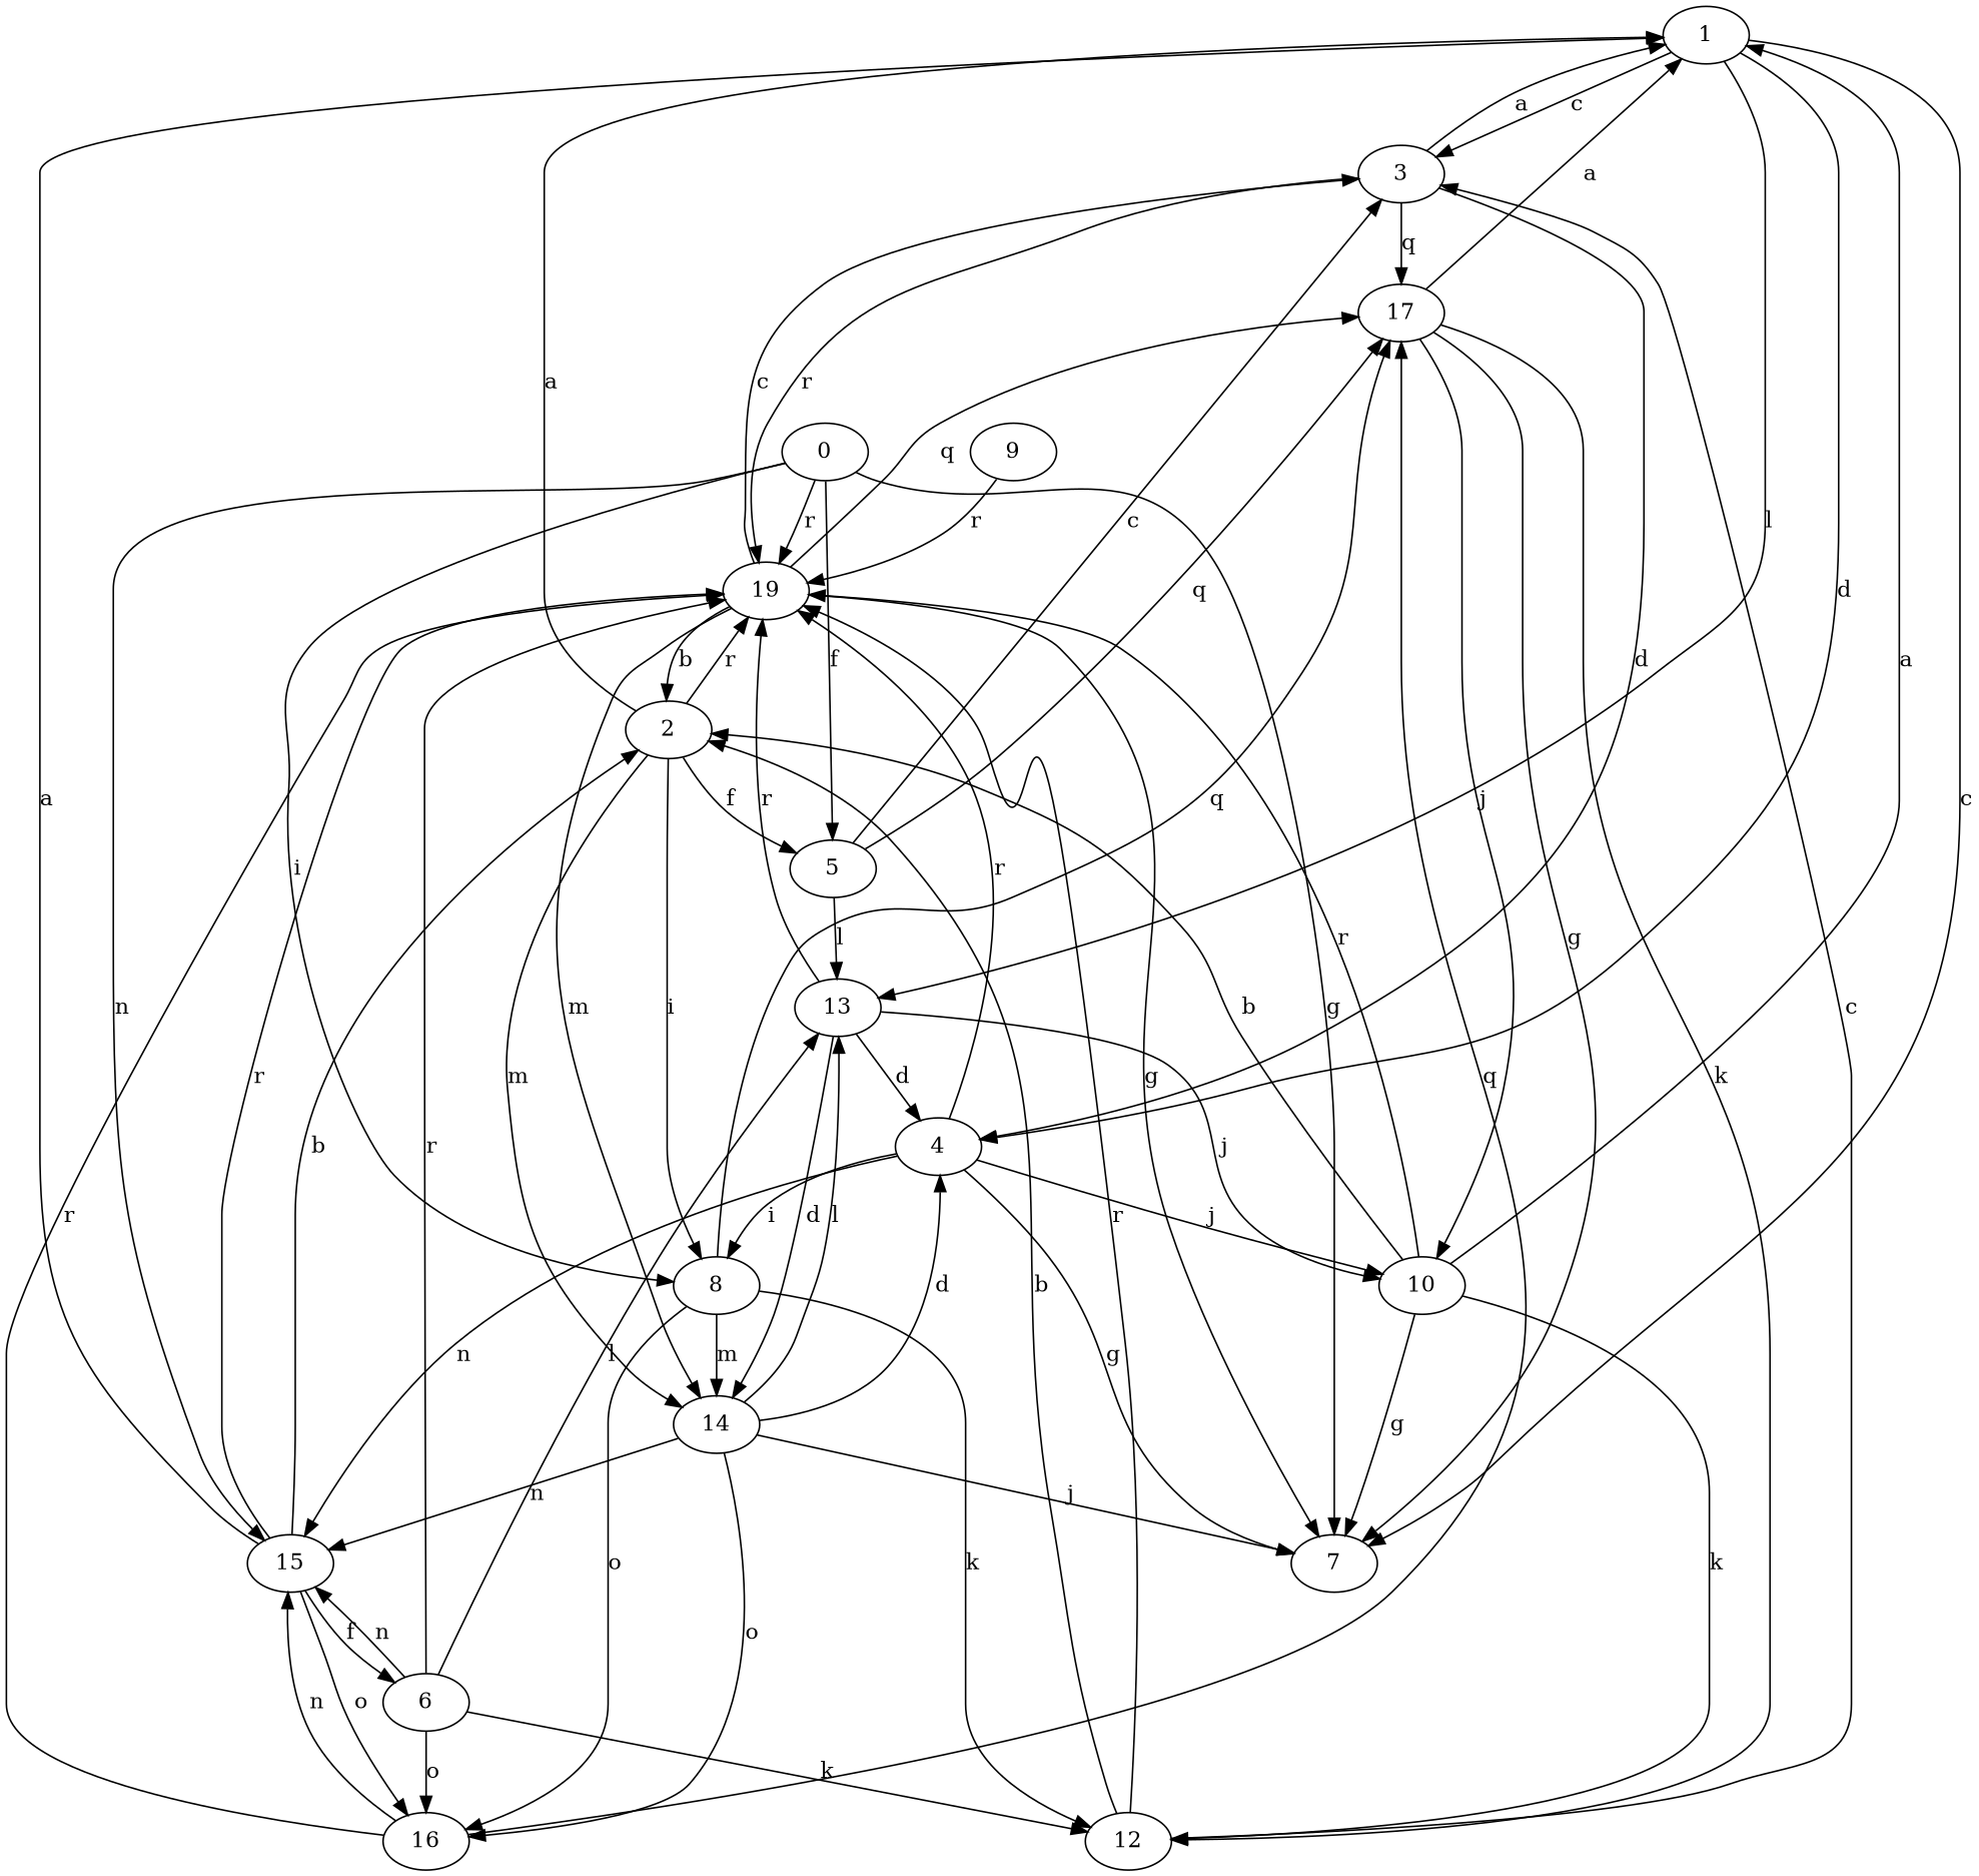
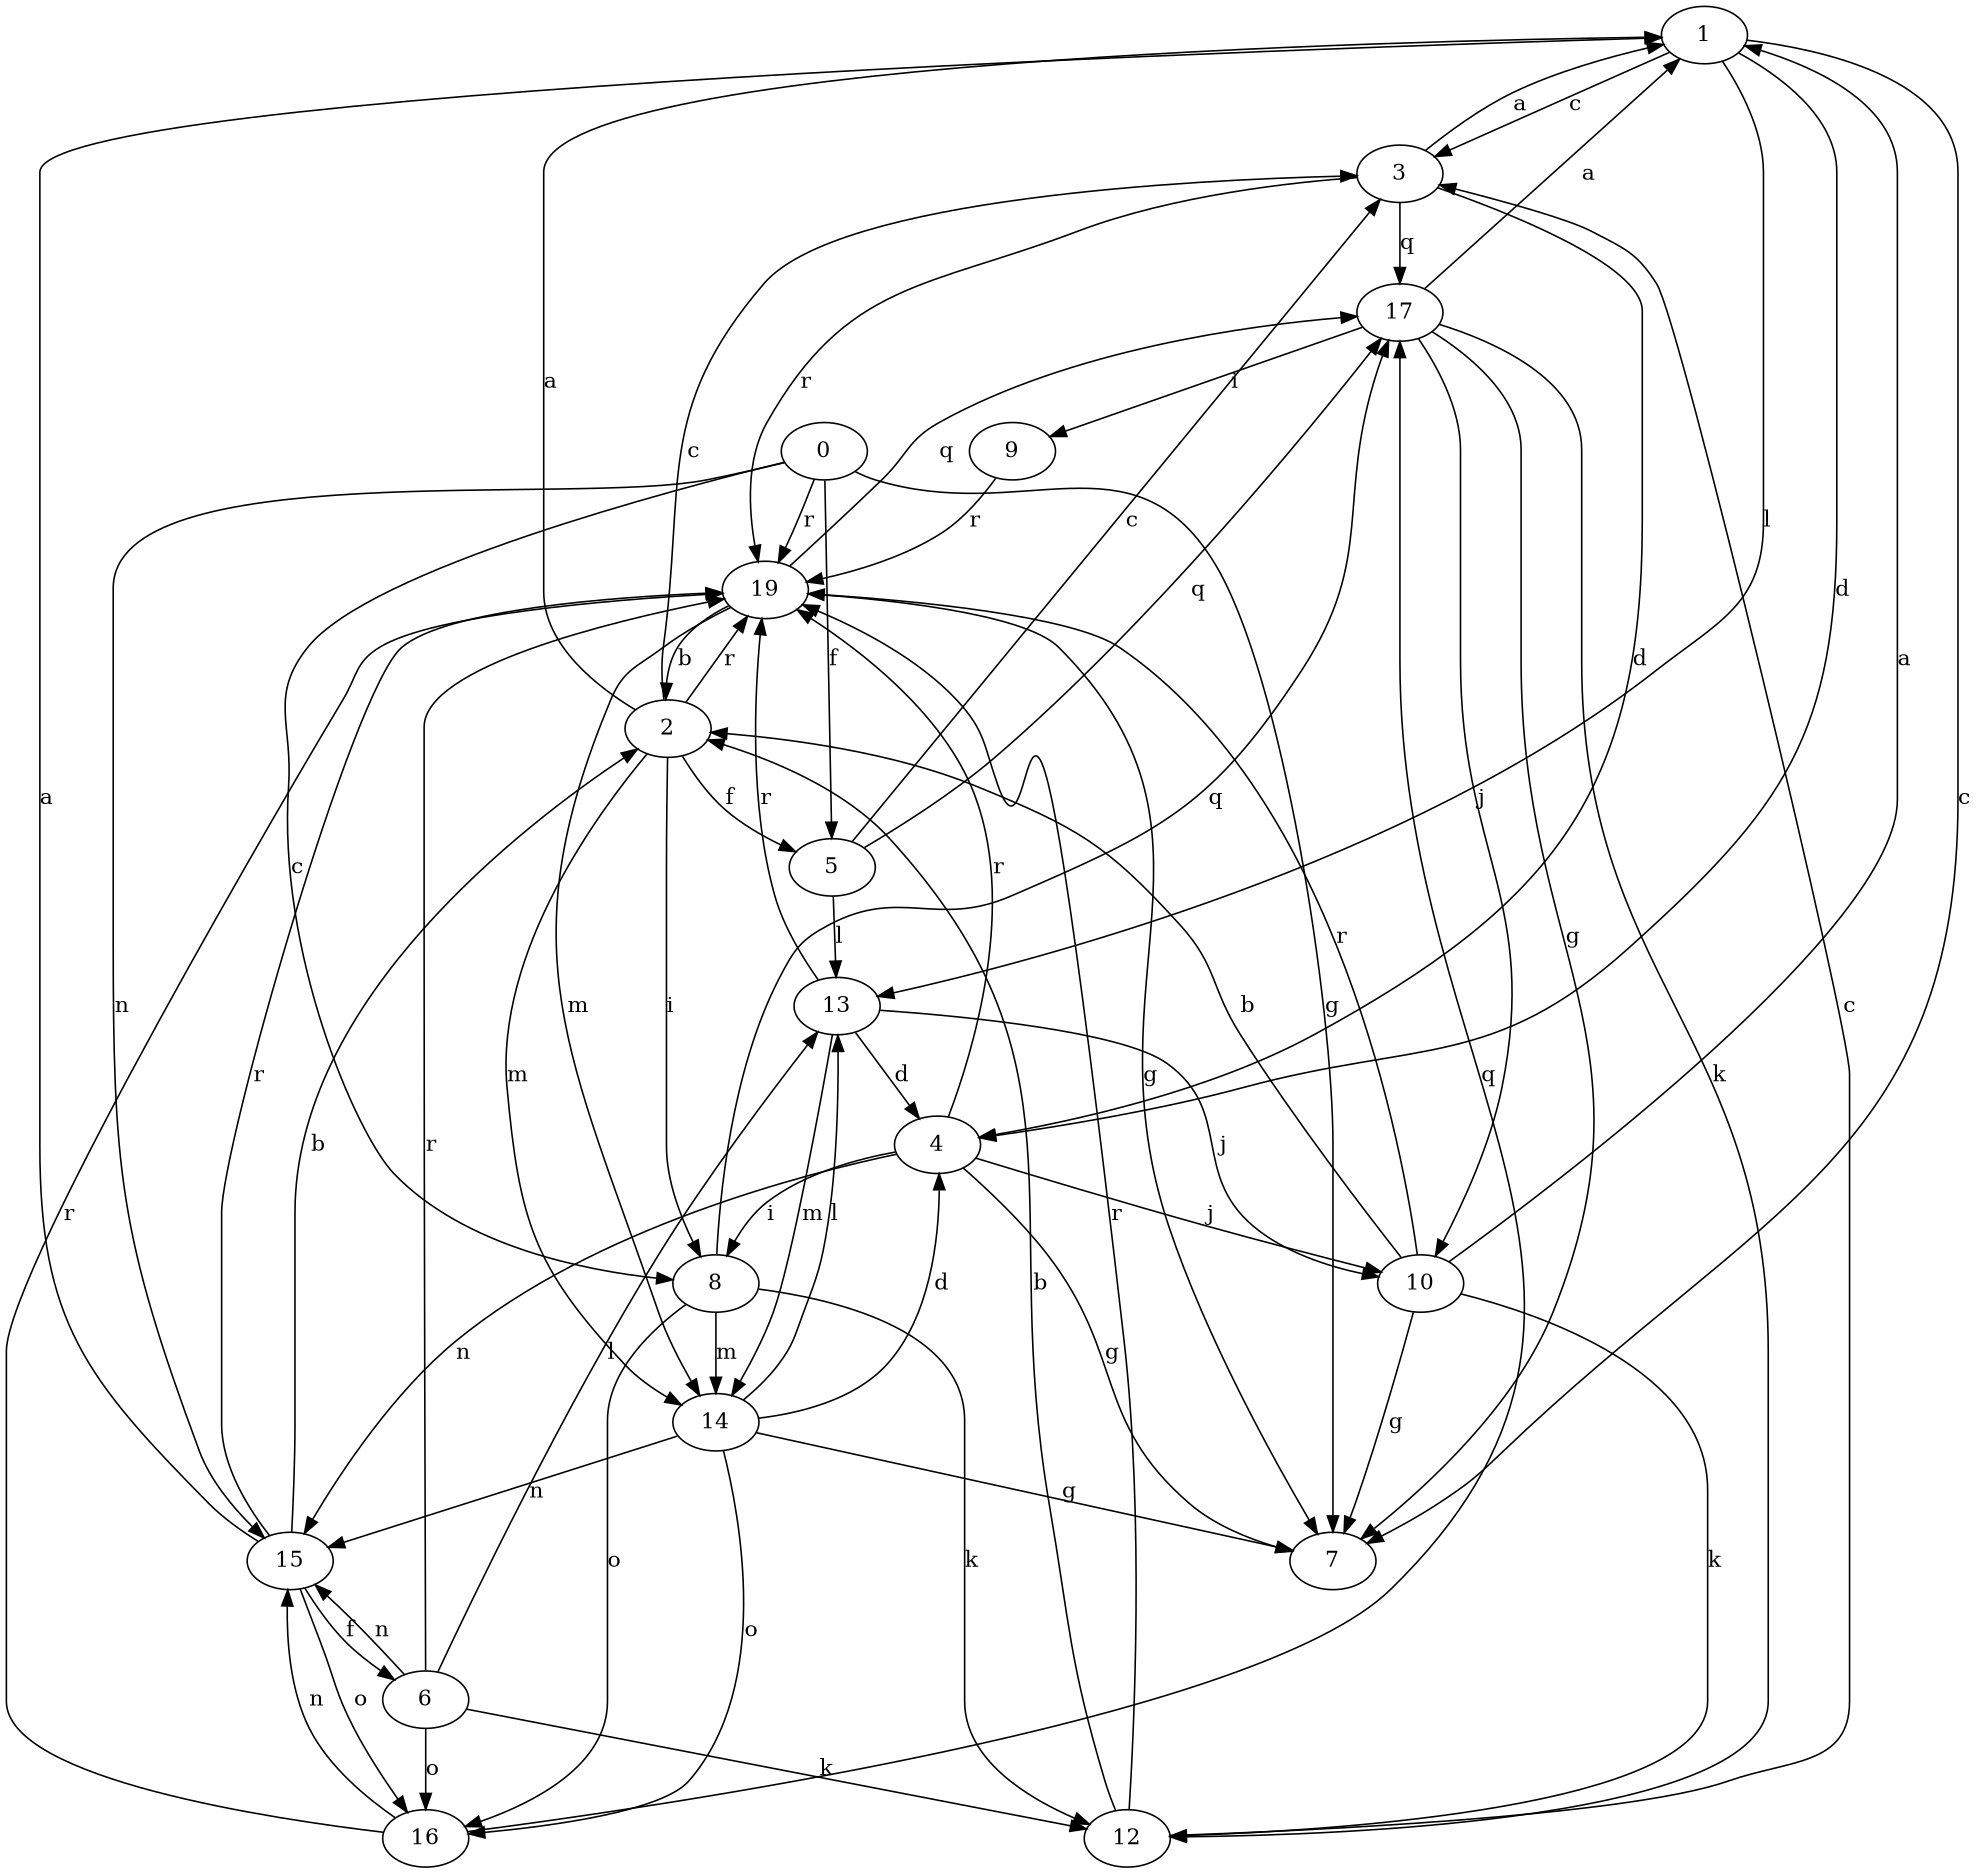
  strict digraph {
    fontname="DejaVu Serif"
    node [fontname="DejaVu Serif"]
    edge [fontname="DejaVu Serif"]
    1
    3
    4
    7
    13
    19
    17
    8
    10
    15
    14
    2
    5
    12
    16
    9
    6
    0
    1 -> 3 [label=c]
    1 -> 4 [label=d]
    1 -> 7 [label=c]
    1 -> 13 [label=l]
    3 -> 1 [label=a]
    3 -> 4 [label=d]
    3 -> 19 [label=r]
    3 -> 17 [label=q]
    4 -> 7 [label=g]
    4 -> 19 [label=r]
    4 -> 8 [label=i]
    4 -> 10 [label=j]
    4 -> 15 [label=n]
    13 -> 4 [label=d]
    13 -> 19 [label=r]
    13 -> 10 [label=j]
-   13 -> 14 [label=d]
-   19 -> 3 [label=c]
+   13 -> 14 [label=m]
+   2 -> 3 [label=c]
    19 -> 7 [label=g]
    19 -> 17 [label=q]
    19 -> 14 [label=m]
    19 -> 2 [label=b]
    17 -> 1 [label=a]
    17 -> 7 [label=g]
    17 -> 10 [label=j]
    17 -> 12 [label=k]
+   17 -> 9 [label=i]
    8 -> 17 [label=q]
    8 -> 14 [label=m]
    8 -> 12 [label=k]
    8 -> 16 [label=o]
    10 -> 1 [label=a]
    10 -> 7 [label=g]
    10 -> 19 [label=r]
    10 -> 2 [label=b]
    10 -> 12 [label=k]
    15 -> 1 [label=a]
    15 -> 19 [label=r]
    15 -> 2 [label=b]
    15 -> 16 [label=o]
    15 -> 6 [label=f]
    14 -> 4 [label=d]
-   14 -> 7 [label=j]
+   14 -> 7 [label=g]
    14 -> 13 [label=l]
    14 -> 15 [label=n]
    14 -> 16 [label=o]
    2 -> 1 [label=a]
    2 -> 19 [label=r]
    2 -> 8 [label=i]
    2 -> 14 [label=m]
    2 -> 5 [label=f]
    5 -> 3 [label=c]
    5 -> 13 [label=l]
    5 -> 17 [label=q]
    12 -> 3 [label=c]
    12 -> 19 [label=r]
    12 -> 2 [label=b]
    16 -> 19 [label=r]
    16 -> 17 [label=q]
    16 -> 15 [label=n]
    9 -> 19 [label=r]
    6 -> 13 [label=l]
    6 -> 19 [label=r]
    6 -> 15 [label=n]
    6 -> 12 [label=k]
    6 -> 16 [label=o]
    0 -> 7 [label=g]
    0 -> 19 [label=r]
-   0 -> 8 [label=i]
+   0 -> 8 [label=c]
    0 -> 15 [label=n]
    0 -> 5 [label=f]
  }
